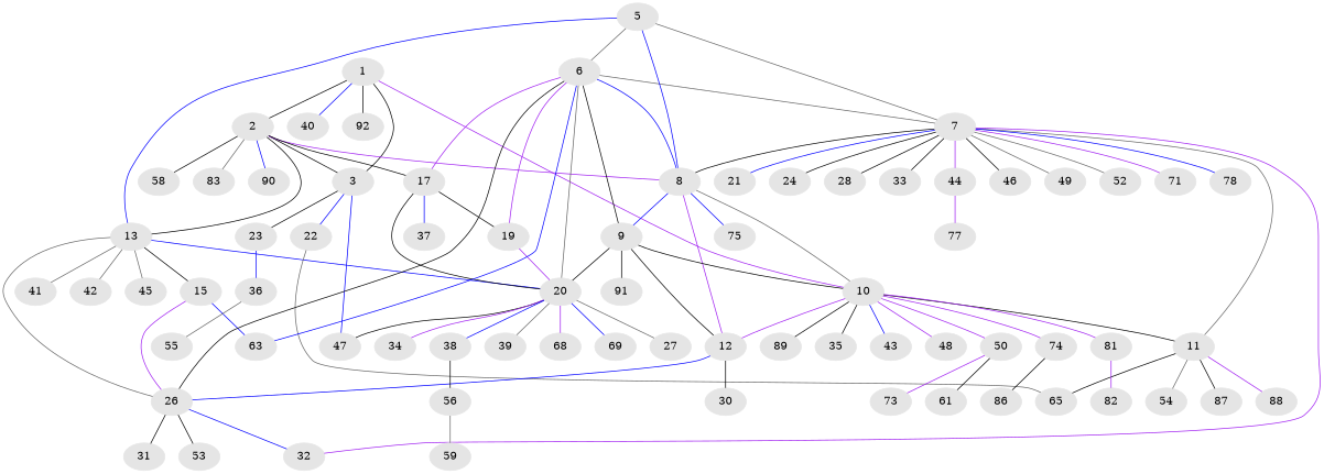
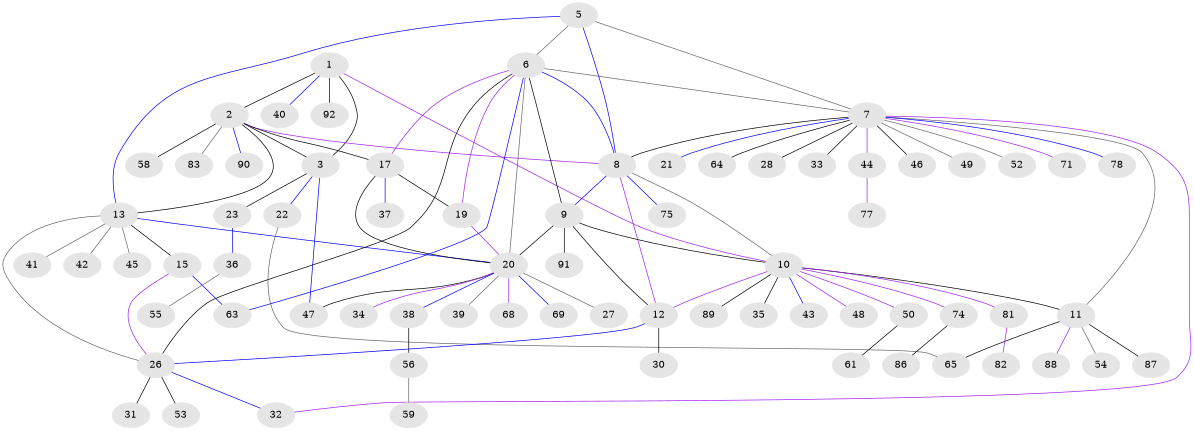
  graph {
    node [color=gray90 style=filled]
    edge [color=black]
    1 [super="+4"]
    2 [super="+25"]
    3 [super="+67"]
    10 [super="+76"]
    40
    92
    8 [super="+11"]
    13 [super="+14"]
    17
    58
    83
    90
    22 [super="+62"]
    23 [super="+29"]
    47
    n16 [label=11 super="+70"]
    12
    35 [super="+64"]
    43
    48
    50
    74
    81
    89
    9 [super="+57"]
    75
    n27 [label=26 super="+80"]
    20 [super="+26"]
    15 [super="+66"]
    41
    42
    45
    19 [super="+60"]
    37
    65
    36
    6 [super="+18"]
    7 [super="+85"]
    63
    5
    21
-   24
+   24 [label=64]
    28
    32
    33
    44 [super="+79"]
    46
    49
    52
    71
    78
    91
    31
    53
    27
    34
    38 [super="+84"]
    39
    68
    69
    77
    54
    87
    88
    30
    61
-   73
    86
    82
    56
    55 [super="+72"]
    59
    1 -- 2 [weight=2]
    1 -- 3 [weight=2]
    1 -- 10 [color=purple]
    1 -- 40 [color=blue]
    1 -- 92
    2 -- 3
    2 -- 8 [color=purple]
    2 -- 13
    2 -- 17
    2 -- 58
    2 -- 83 [color=gray40]
    2 -- 90 [color=blue]
    3 -- 22 [color=blue]
    3 -- 23
    3 -- 47 [color=blue]
    10 -- n16
    10 -- 12 [color=purple]
    10 -- 35
    10 -- 43 [color=blue]
    10 -- 48 [color=purple]
    10 -- 50 [color=purple]
    10 -- 74 [color=purple]
    10 -- 81 [color=purple]
    10 -- 89
    8 -- 10 [color=gray40]
    8 -- 12 [color=purple]
    8 -- 9 [color=blue]
    8 -- 75 [color=blue]
    13 -- n27 [color=gray40 weight=2]
    13 -- 20 [color=blue]
    13 -- 15 [weight=2]
    13 -- 41 [color=gray40]
    13 -- 42 [color=gray40]
    13 -- 45 [color=gray40]
    17 -- 20
    17 -- 19
    17 -- 37 [color=blue]
    22 -- 65 [color=gray40]
    23 -- 36 [color=blue]
    n16 -- 65
    n16 -- 54 [color=gray40]
    n16 -- 87
    n16 -- 88 [color=purple]
    12 -- n27 [color=blue]
    12 -- 30
    50 -- 61
-   50 -- 73 [color=purple]
    74 -- 86
    81 -- 82 [color=purple]
    9 -- 10
    9 -- 12
    9 -- 20
    9 -- 91
    n27 -- 32 [color=blue]
    n27 -- 31
    n27 -- 53
    20 -- 47
    20 -- 27 [color=gray40]
    20 -- 34 [color=purple]
    20 -- 38 [color=blue]
    20 -- 39 [color=gray40]
    20 -- 68 [color=purple]
    20 -- 69 [color=blue]
    15 -- n27 [color=purple]
    15 -- 63 [color=blue]
    19 -- 20 [color=purple]
    36 -- 55 [color=gray40]
    6 -- 8 [color=blue]
    6 -- 17 [color=purple]
    6 -- 9
    6 -- n27
    6 -- 20 [color=gray40]
    6 -- 19 [color=purple]
    6 -- 7 [color=gray40]
    6 -- 63 [color=blue]
    7 -- 8
    7 -- n16 [color=gray40]
    7 -- 21 [color=blue]
    7 -- 24
    7 -- 28
    7 -- 32 [color=purple]
    7 -- 33
    7 -- 44 [color=purple]
    7 -- 46
    7 -- 49 [color=gray40]
    7 -- 52 [color=gray40]
    7 -- 71 [color=purple]
    7 -- 78 [color=blue]
    5 -- 8 [color=blue]
    5 -- 13 [color=blue]
    5 -- 6 [color=gray40]
    5 -- 7 [color=gray40]
    44 -- 77 [color=purple]
    38 -- 56
    56 -- 59 [color=gray40]
  }
